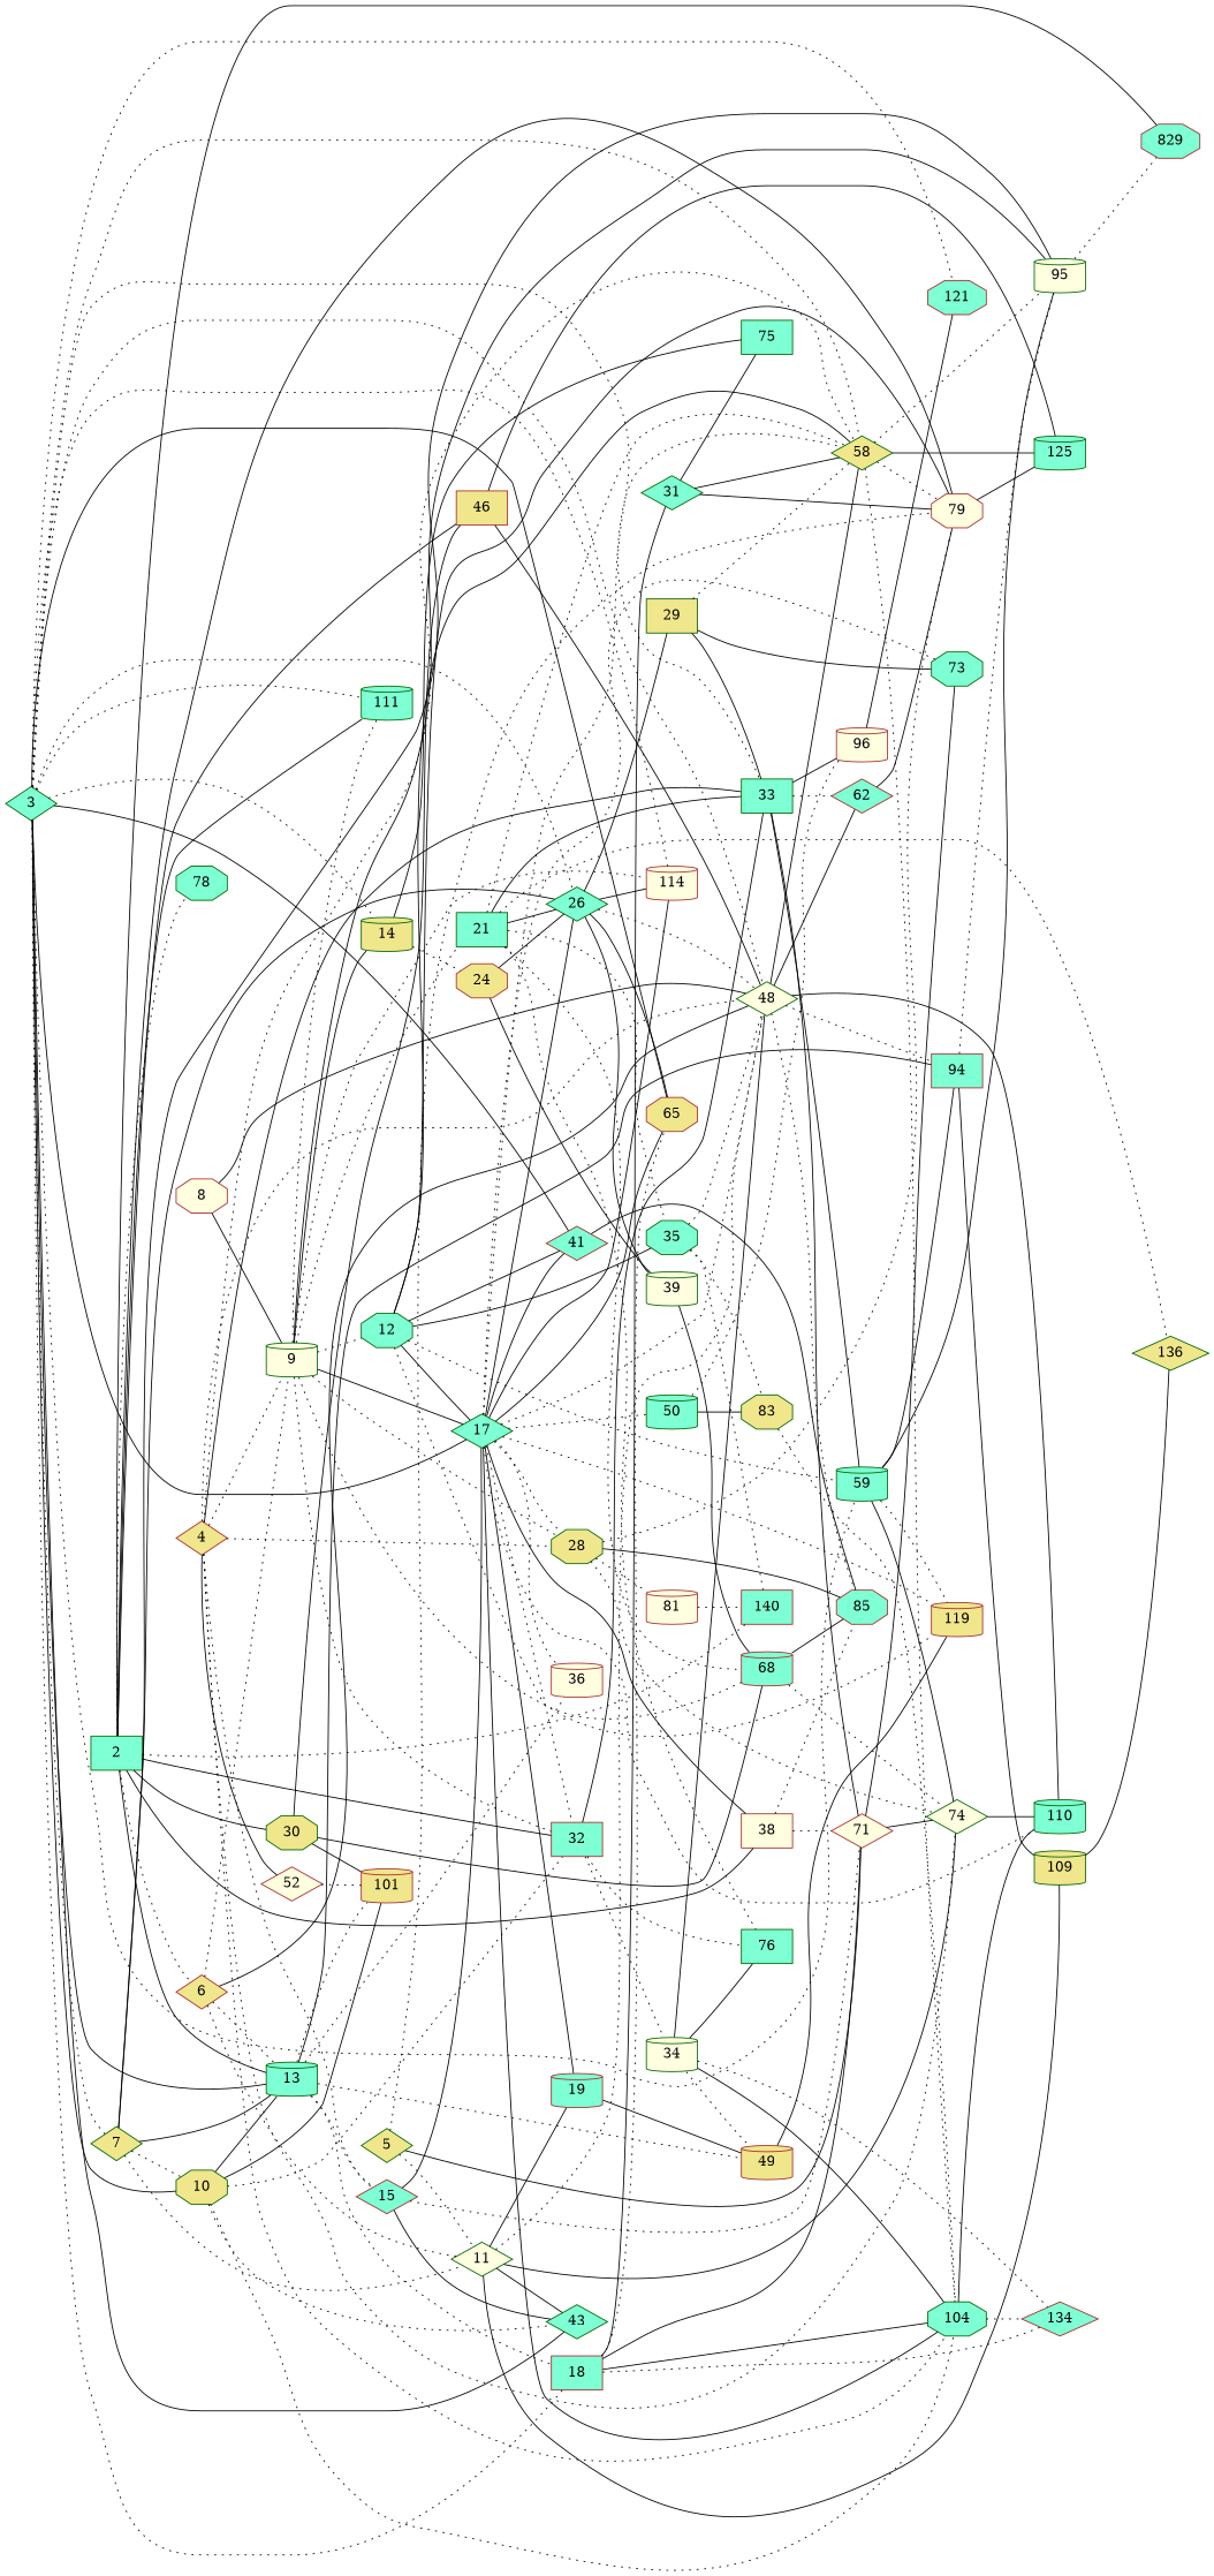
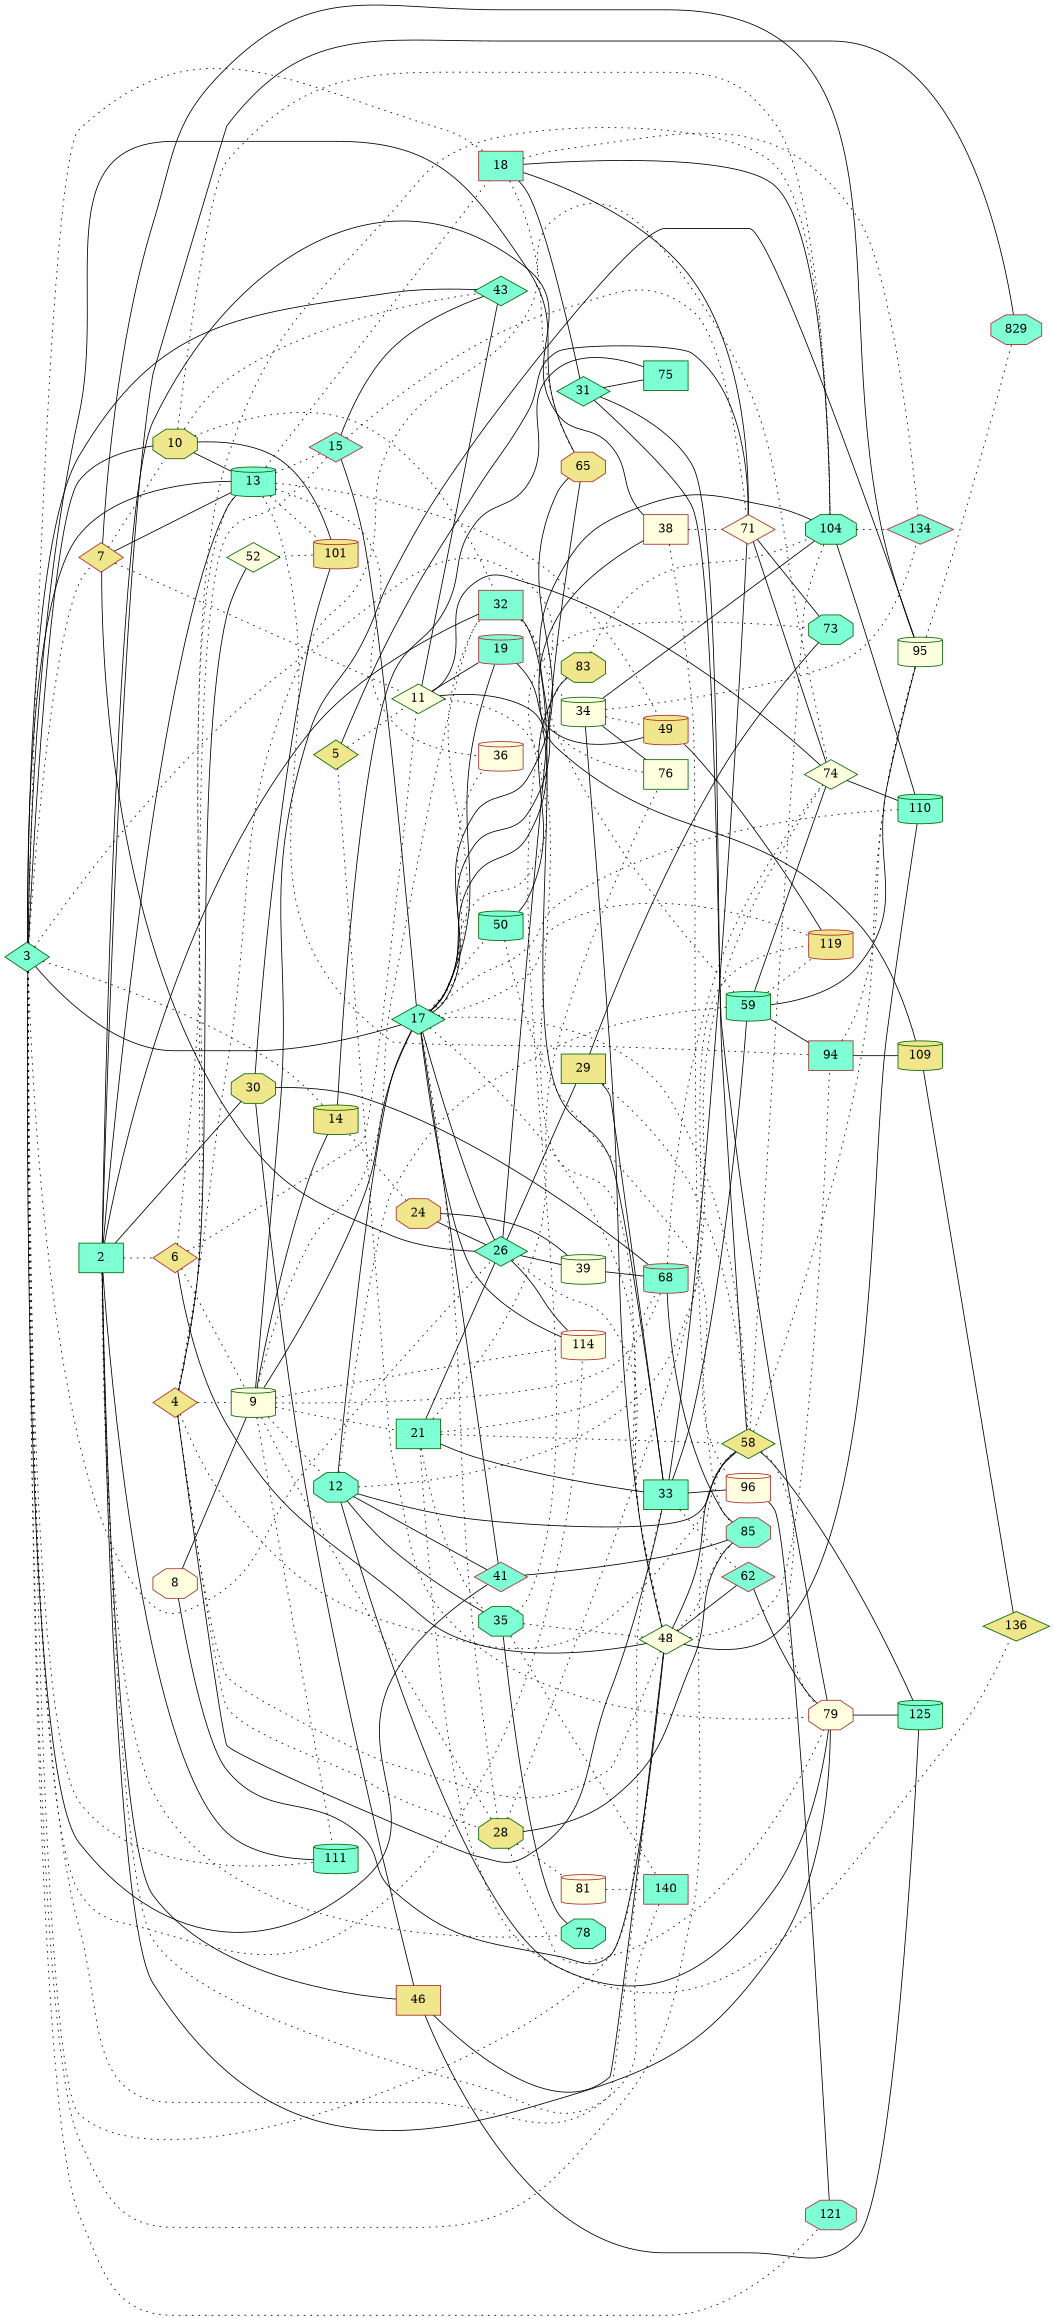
  graph {
    rankdir=LR
    node [color=darkgreen fillcolor=aquamarine shape=cylinder style=filled]
    edge [style=solid]
    12 [shape=octagon super="+61+118"]
    79 [color=brown fillcolor=lightyellow shape=octagon super="+86"]
    17 [shape=diamond super="+92+132+20"]
    41 [color=brown shape=diamond]
    58 [fillcolor=khaki shape=diamond super="+82+141+70"]
    59
    35 [shape=octagon]
    119 [color=brown fillcolor=khaki]
    13 [super="+37+57+113"]
    18 [color=brown shape=box]
    15 [color=brown shape=diamond super="+107"]
    101 [color=brown fillcolor=khaki]
    36 [color=brown fillcolor=lightyellow]
    49 [color=brown fillcolor=khaki super="+66"]
    94 [color=brown shape=box]
    24 [color=brown fillcolor=khaki shape=octagon]
    26 [shape=diamond super="+55+54"]
    39 [fillcolor=lightyellow]
    2 [shape=box super="+120+91"]
    6 [color=brown fillcolor=khaki shape=diamond]
    30 [fillcolor=khaki shape=octagon]
    32 [color=brown shape=box super="+47"]
    38 [color=brown fillcolor=lightyellow shape=box super="+124"]
    46 [color=brown fillcolor=khaki shape=box]
    78 [shape=octagon]
    111
    n27 [color=brown label=829 shape=octagon]
    140 [color=brown shape=box]
    48 [fillcolor=lightyellow shape=diamond super="+99+53"]
    9 [fillcolor=lightyellow super="+25+63+27"]
    11 [fillcolor=lightyellow shape=diamond super="+135"]
    68 [color=brown]
    33 [shape=box super="+77+87"]
-   76 [shape=box]
+   76 [fillcolor=lightyellow shape=box]
    34 [fillcolor=lightyellow]
    71 [color=brown fillcolor=lightyellow shape=diamond super="+102"]
    85 [color=brown shape=octagon super="+137+117"]
    125
    3 [shape=diamond super="+126+16"]
-   7 [fillcolor=khaki shape=diamond super="+88+139"]
+   7 [color=brown fillcolor=khaki shape=diamond super="+88+139"]
    10 [fillcolor=khaki shape=octagon super="+89"]
    14 [fillcolor=khaki super="+60"]
    43 [shape=diamond]
    65 [color=brown fillcolor=khaki shape=octagon super="+98+69"]
    114 [color=brown fillcolor=lightyellow]
    121 [color=brown shape=octagon]
    95 [fillcolor=lightyellow super="+100"]
    104 [shape=octagon super="+128+106"]
    75 [shape=box]
    28 [fillcolor=khaki shape=octagon super="+72"]
    19 [color=brown]
    50
    73 [shape=octagon]
    110 [super="+133"]
    31 [shape=diamond]
    134 [color=brown shape=diamond]
    29 [fillcolor=khaki shape=box]
    62 [color=brown shape=diamond]
    96 [color=brown fillcolor=lightyellow]
    74 [fillcolor=lightyellow shape=diamond super="+127"]
    4 [color=brown fillcolor=khaki shape=diamond super="+90+45+23"]
-   52 [color=brown fillcolor=lightyellow shape=diamond]
+   52 [fillcolor=lightyellow shape=diamond]
    21 [shape=box super="+22+123+40"]
    81 [color=brown fillcolor=lightyellow]
    5 [fillcolor=khaki shape=diamond super="+44"]
    109 [fillcolor=khaki]
    8 [color=brown fillcolor=lightyellow shape=octagon]
    136 [fillcolor=khaki shape=diamond]
    83 [fillcolor=khaki shape=octagon]
    12 -- 79
    12 -- 17
    12 -- 41
    12 -- 58
    12 -- 59 [style=dotted]
    12 -- 35
    12 -- 119 [style=dotted]
    79 -- 125
    17 -- 41
    17 -- 58 [style=dotted weight=2]
    17 -- 119 [style=dotted]
    17 -- 36 [style=dotted]
    17 -- 26
    17 -- 32 [style=dotted]
    17 -- 38
    17 -- 48 [style=dotted weight=2]
    17 -- 65 [weight=2]
    17 -- 114
    17 -- 104
    17 -- 28 [style=dotted]
    17 -- 19
    17 -- 50 [style=dotted]
    17 -- 73 [style=dotted]
    17 -- 110 [style=dotted]
    41 -- 85
    58 -- 79 [style=dotted]
    58 -- 125
    58 -- 95 [style=dotted]
    58 -- 104 [style=dotted]
    59 -- 119 [style=dotted]
    59 -- 94
    59 -- 95
    59 -- 74
+   35 -- 78
    35 -- 140 [style=dotted]
    35 -- 48 [style=dotted]
    35 -- 83 [style=dotted]
    13 -- 18 [style=dotted]
    13 -- 15 [style=dotted]
    13 -- 101 [style=dotted]
    13 -- 36 [style=dotted]
    13 -- 49 [style=dotted]
-   13 -- 94
+   13 -- 94 [style=dotted]
    18 -- 71
    18 -- 65 [style=dotted]
    18 -- 104
    18 -- 31
    18 -- 134 [style=dotted]
    15 -- 17
    15 -- 71 [style=dotted]
    15 -- 43
    49 -- 119
    94 -- 95 [style=dotted]
    94 -- 109
    24 -- 26
    24 -- 39
    26 -- 39
    26 -- 48 [style=dotted]
    26 -- 65 [weight=2]
    26 -- 114
    26 -- 29
    39 -- 68
    2 -- 79
    2 -- 13 [weight=2]
    2 -- 6 [style=dotted]
    2 -- 30
    2 -- 32
    2 -- 38
    2 -- 46
    2 -- 78 [style=dotted]
    2 -- 111 [weight=2]
    2 -- n27
    2 -- 140 [style=dotted]
    6 -- 13 [style=dotted]
    6 -- 48
    6 -- 9 [style=dotted]
    6 -- 11 [style=dotted]
    30 -- 101
    30 -- 46
    30 -- 68
    32 -- 33
    32 -- 76 [style=dotted]
    32 -- 34 [style=dotted]
    38 -- 71 [style=dotted]
    38 -- 85 [style=dotted]
    46 -- 48
    46 -- 125
    48 -- 58
    48 -- 94 [style=dotted]
    48 -- 85 [style=dotted]
    48 -- 110
    48 -- 62
    9 -- 12 [style=dotted]
    9 -- 17
    9 -- 32 [style=dotted]
    9 -- 111 [style=dotted]
    9 -- 68 [style=dotted]
    9 -- 14
    9 -- 114 [style=dotted]
    9 -- 95
    9 -- 28 [style=dotted]
    9 -- 21 [style=dotted]
    11 -- 48 [style=dotted]
    11 -- 43
    11 -- 19
    11 -- 74
    11 -- 109
    68 -- 85
    68 -- 74 [style=dotted]
    33 -- 59
    33 -- 71
    33 -- 62 [style=dotted]
    33 -- 96
    34 -- 49 [style=dotted]
    34 -- 48
    34 -- 76
    34 -- 104
    34 -- 134 [style=dotted]
    71 -- 73
    71 -- 74
    3 -- 17
    3 -- 41
    3 -- 58 [style=dotted]
    3 -- 59 [style=dotted weight=2]
    3 -- 13
    3 -- 18 [style=dotted]
    3 -- 26 [style=dotted weight=2]
    3 -- 111 [style=dotted]
    3 -- 48 [style=dotted]
    3 -- 33 [style=dotted]
    3 -- 7 [style=dotted weight=3]
    3 -- 10
    3 -- 14 [style=dotted]
    3 -- 43
    3 -- 65
    3 -- 114 [style=dotted]
    3 -- 121 [style=dotted]
    7 -- 13
    7 -- 26
    7 -- 11 [style=dotted]
    7 -- 10 [style=dotted]
    7 -- 95
    10 -- 13
    10 -- 101
    10 -- 32 [style=dotted]
    10 -- 43 [style=dotted]
    10 -- 104 [style=dotted]
    14 -- 24 [style=dotted]
    14 -- 75
    95 -- n27 [style=dotted]
    104 -- 110
    104 -- 134 [style=dotted]
    28 -- 79 [style=dotted]
    28 -- 85
    28 -- 74 [style=dotted]
    28 -- 81 [style=dotted]
    19 -- 49
    50 -- 96 [style=dotted]
    50 -- 83
    31 -- 79
    31 -- 58
    31 -- 75
    29 -- 58 [style=dotted]
    29 -- 33
    29 -- 73
    62 -- 79
    96 -- 121
    74 -- 110
    4 -- 58 [style=dotted]
    4 -- 15 [style=dotted]
    4 -- 48 [style=dotted weight=2]
    4 -- 9 [style=dotted weight=2]
    4 -- 33
    4 -- 104 [style=dotted]
    4 -- 28 [style=dotted]
    4 -- 74 [style=dotted]
    4 -- 52
    52 -- 101 [style=dotted]
    21 -- 58 [style=dotted]
    21 -- 35 [style=dotted]
    21 -- 26
    21 -- 68 [style=dotted]
    21 -- 33 [weight=2]
    21 -- 76 [style=dotted]
    21 -- 136 [style=dotted]
    81 -- 140 [style=dotted]
    5 -- 79 [style=dotted]
    5 -- 11 [style=dotted]
    5 -- 71
    109 -- 136
    8 -- 48
    8 -- 9
    83 -- 104 [style=dotted]
  }
